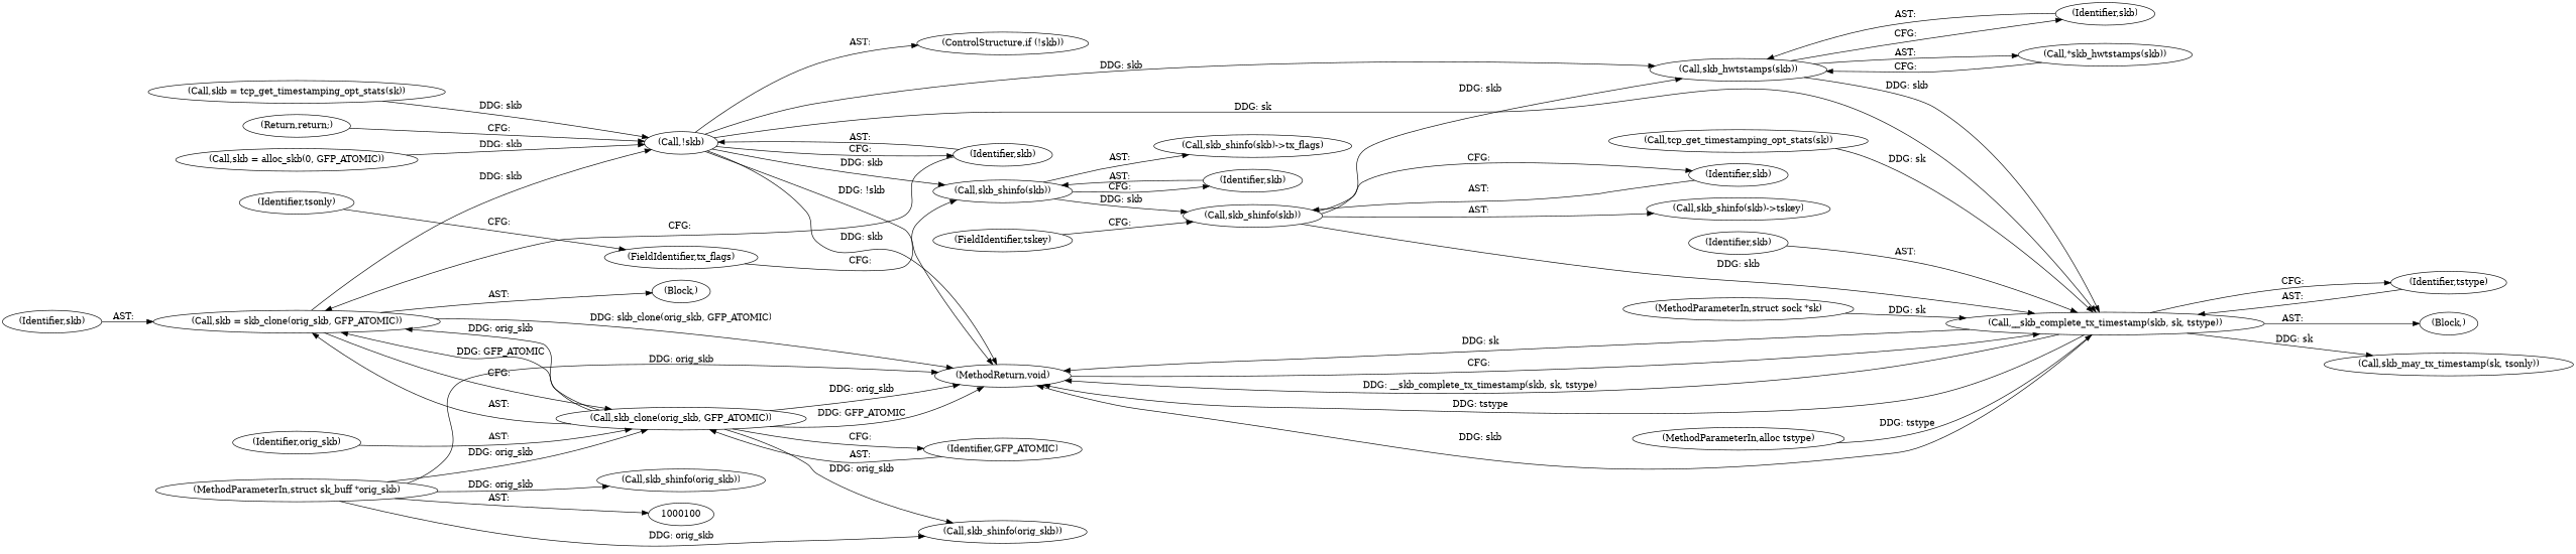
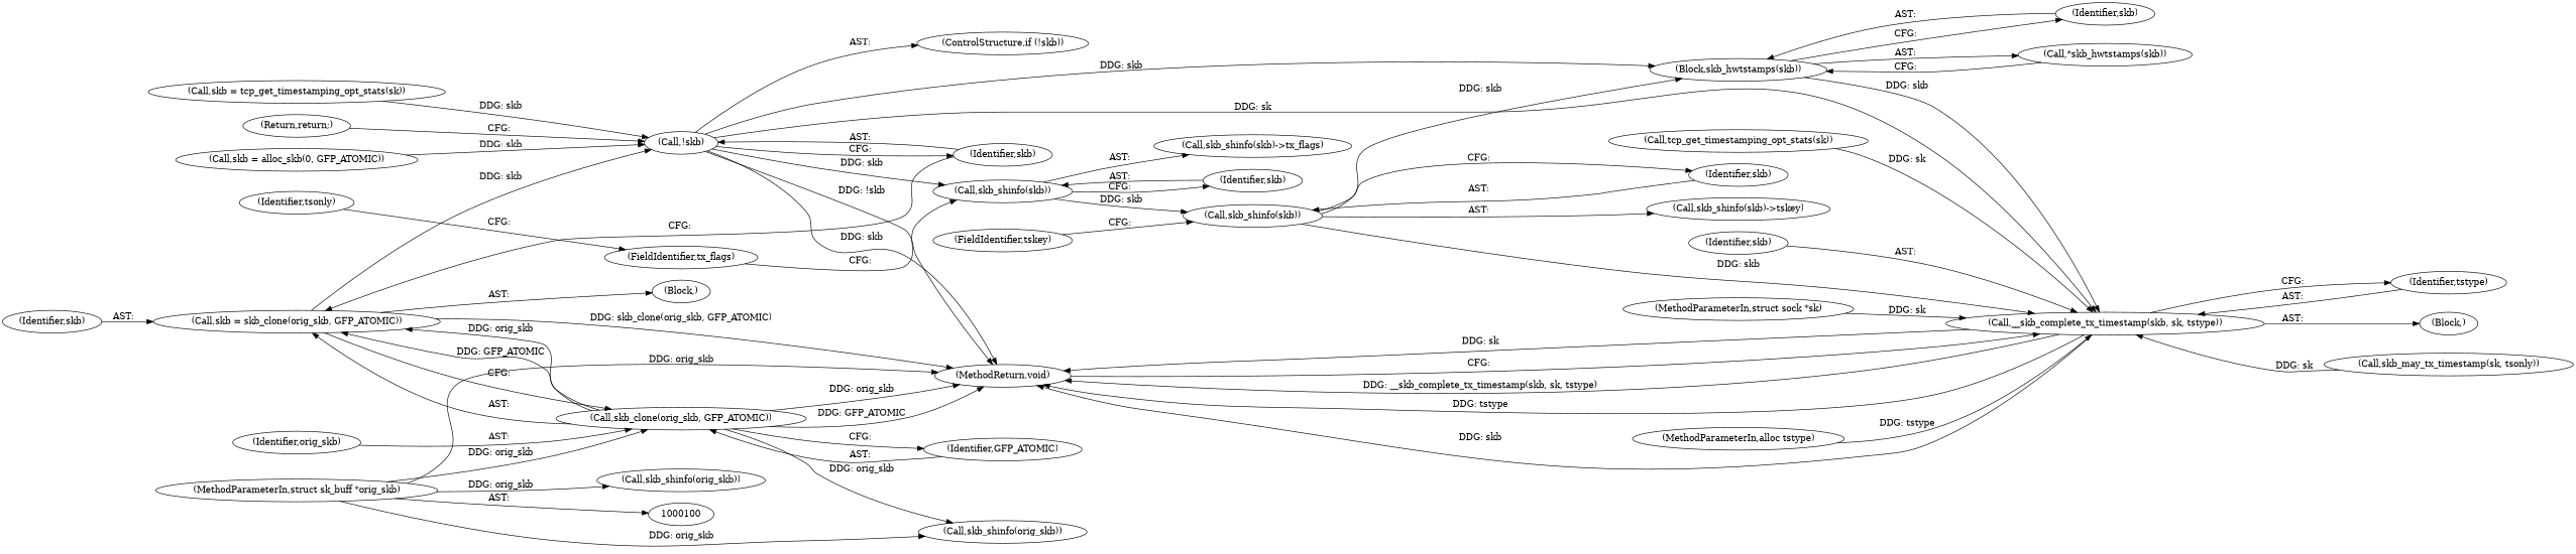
  digraph {
    rankdir=LR
    n1 [label="(Call,skb = skb_clone(orig_skb, GFP_ATOMIC))"]
    n2 [label="(Call,skb_clone(orig_skb, GFP_ATOMIC))"]
    n3 [label="(Call,!skb)"]
    n4 [label="(Block,)"]
    n5 [label="(MethodReturn,void)"]
    n6 [label="(Identifier,GFP_ATOMIC)"]
    n7 [label="(Call,skb_shinfo(orig_skb))"]
    n8 [label="(Call,skb_shinfo(skb))"]
-   n9 [label="(Call,skb_hwtstamps(skb))"]
+   n9 [label="(Block,skb_hwtstamps(skb))"]
    n10 [label="(Call,__skb_complete_tx_timestamp(skb, sk, tstype))"]
    n11 [label="(Identifier,skb)"]
    n12 [label="(ControlStructure,if (!skb))"]
    n13 [label="(MethodParameterIn,struct sk_buff *orig_skb)"]
    n14 [label="(Call,skb_shinfo(orig_skb))"]
    1000100
    n16 [label="(Call,skb_shinfo(skb))"]
    n17 [label="(Call,skb_shinfo(skb)->tx_flags)"]
    n18 [label="(Identifier,skb)"]
    n19 [label="(Call,*skb_hwtstamps(skb))"]
    n20 [label="(Identifier,skb)"]
    n21 [label="(Identifier,tstype)"]
    n22 [label="(Block,)"]
    n23 [label="(Identifier,skb)"]
    n24 [label="(Call,skb_shinfo(skb)->tskey)"]
    n25 [label="(Return,return;)"]
    n26 [label="(Call,skb = alloc_skb(0, GFP_ATOMIC))"]
    n27 [label="(MethodParameterIn,alloc tstype)"]
    n28 [label="(Identifier,orig_skb)"]
    n29 [label="(Call,tcp_get_timestamping_opt_stats(sk))"]
    n30 [label="(Identifier,skb)"]
    n31 [label="(Call,skb = tcp_get_timestamping_opt_stats(sk))"]
    n32 [label="(FieldIdentifier,tskey)"]
    n33 [label="(Identifier,skb)"]
    n34 [label="(Identifier,tsonly)"]
    n35 [label="(FieldIdentifier,tx_flags)"]
    n36 [label="(MethodParameterIn,struct sock *sk)"]
    n37 [label="(Call,skb_may_tx_timestamp(sk, tsonly))"]
    n1 -> n2 [label="CFG: "]
    n1 -> n3 [label="DDG: skb"]
    n1 -> n4 [label="AST: "]
    n1 -> n5 [label="DDG: skb_clone(orig_skb, GFP_ATOMIC)"]
    n2 -> n1 [label="AST: "]
    n2 -> n1 [label="DDG: orig_skb"]
    n2 -> n1 [label="DDG: GFP_ATOMIC"]
    n2 -> n5 [label="DDG: GFP_ATOMIC"]
    n2 -> n5 [label="DDG: orig_skb"]
    n2 -> n6 [label="CFG: "]
    n2 -> n7 [label="DDG: orig_skb"]
    n3 -> n5 [label="DDG: !skb"]
    n3 -> n5 [label="DDG: skb"]
    n3 -> n8 [label="DDG: skb"]
    n3 -> n9 [label="DDG: skb"]
    n3 -> n10 [label="DDG: sk"]
    n3 -> n11 [label="CFG: "]
    n3 -> n12 [label="AST: "]
    n5 -> n10 [label="CFG: "]
    n6 -> n2 [label="AST: "]
    n8 -> n16 [label="DDG: skb"]
    n8 -> n17 [label="AST: "]
    n8 -> n18 [label="CFG: "]
    n9 -> n10 [label="DDG: skb"]
    n9 -> n19 [label="AST: "]
    n9 -> n20 [label="CFG: "]
    n10 -> n5 [label="DDG: tstype"]
    n10 -> n5 [label="DDG: skb"]
    n10 -> n5 [label="DDG: sk"]
    n10 -> n5 [label="DDG: __skb_complete_tx_timestamp(skb, sk, tstype)"]
    n10 -> n21 [label="CFG: "]
    n10 -> n22 [label="AST: "]
    n11 -> n1 [label="CFG: "]
    n11 -> n3 [label="AST: "]
    n13 -> n2 [label="DDG: orig_skb"]
    n13 -> n5 [label="DDG: orig_skb"]
    n13 -> n7 [label="DDG: orig_skb"]
    n13 -> n14 [label="DDG: orig_skb"]
    n13 -> 1000100 [label="AST: "]
    n16 -> n9 [label="DDG: skb"]
    n16 -> n10 [label="DDG: skb"]
    n16 -> n23 [label="CFG: "]
    n16 -> n24 [label="AST: "]
    n18 -> n8 [label="AST: "]
    n19 -> n9 [label="CFG: "]
    n20 -> n9 [label="AST: "]
    n21 -> n10 [label="AST: "]
    n23 -> n16 [label="AST: "]
    n25 -> n3 [label="CFG: "]
    n26 -> n3 [label="DDG: skb"]
    n27 -> n10 [label="DDG: tstype"]
    n28 -> n2 [label="AST: "]
    n29 -> n10 [label="DDG: sk"]
    n30 -> n10 [label="AST: "]
    n31 -> n3 [label="DDG: skb"]
    n32 -> n16 [label="CFG: "]
    n33 -> n1 [label="AST: "]
    n34 -> n35 [label="CFG: "]
    n35 -> n8 [label="CFG: "]
    n36 -> n10 [label="DDG: sk"]
-   n10 -> n37 [label="DDG: sk"]
+   n37 -> n10 [label="DDG: sk"]
  }
